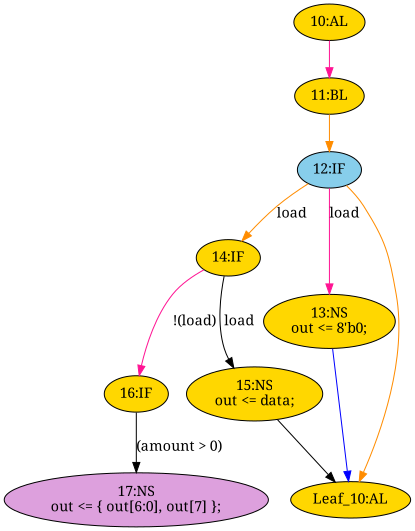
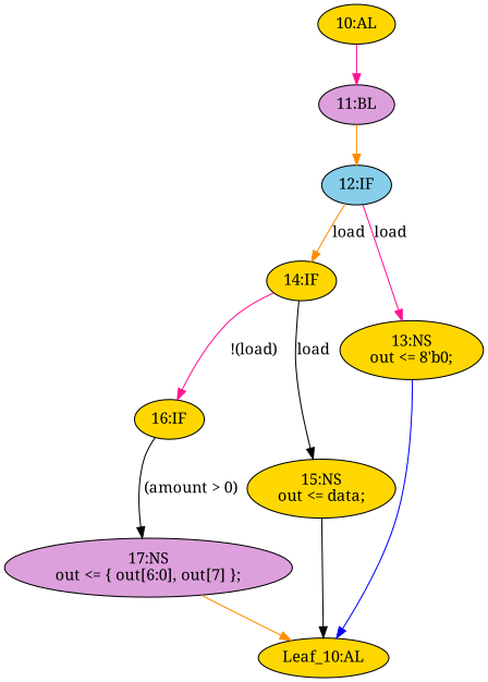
  strict digraph {
    fontname="Noto Serif"
    node [fillcolor=gold fontname="Noto Serif" statements="[]" style=filled typ=IfStatement]
    edge [color=deeppink cond="[]" fontname="Noto Serif" lineno=None]
    n1 [ast="<pyverilog.vparser.ast.Always object at 0x7fa134058ad0>" clk_sens=True label="10:AL" sens="['clk']" typ=Always use_var="['load', 'reset', 'amount', 'data', 'out']"]
-   n2 [ast="<pyverilog.vparser.ast.Block object at 0x7fa134058450>" label="11:BL" typ=Block]
+   n2 [ast="<pyverilog.vparser.ast.Block object at 0x7fa134058450>" fillcolor=plum label="11:BL" typ=Block]
    n3 [ast="<pyverilog.vparser.ast.IfStatement object at 0x7fa1340583d0>" fillcolor=skyblue label="12:IF"]
    n4 [ast="<pyverilog.vparser.ast.IfStatement object at 0x7fa134058510>" label="14:IF"]
    n5 [ast="<pyverilog.vparser.ast.NonblockingSubstitution object at 0x7fa133905390>" label="13:NS\nout <= 8'b0;" statements="[<pyverilog.vparser.ast.NonblockingSubstitution object at 0x7fa133905390>]" typ=NonblockingSubstitution]
    n6 [ast="<pyverilog.vparser.ast.IfStatement object at 0x7fa134058b50>" label="16:IF"]
    n7 [ast="<pyverilog.vparser.ast.NonblockingSubstitution object at 0x7fa133905210>" label="15:NS\nout <= data;" statements="[<pyverilog.vparser.ast.NonblockingSubstitution object at 0x7fa133905210>]" typ=NonblockingSubstitution]
    n8 [def_var="['out']" label="Leaf_10:AL" statements="" typ=""]
    n9 [ast="<pyverilog.vparser.ast.NonblockingSubstitution object at 0x7fa1339175d0>" fillcolor=plum label="17:NS\nout <= { out[6:0], out[7] };" statements="[<pyverilog.vparser.ast.NonblockingSubstitution object at 0x7fa1339175d0>]" typ=NonblockingSubstitution]
    n1 -> n2
    n2 -> n3 [color=darkorange]
    n3 -> n4 [color=darkorange cond="['reset']" label=load lineno=12]
    n3 -> n5 [cond="['reset']" label=load lineno=12]
    n4 -> n6 [cond="['load']" label="!(load)" lineno=14]
    n4 -> n7 [color=black cond="['load']" label=load lineno=14]
    n5 -> n8 [color=blue]
    n6 -> n9 [color=black cond="['amount']" label="(amount > 0)" lineno=16]
    n7 -> n8 [color=black]
-   n3 -> n8 [color=darkorange]
+   n9 -> n8 [color=darkorange]
  }
